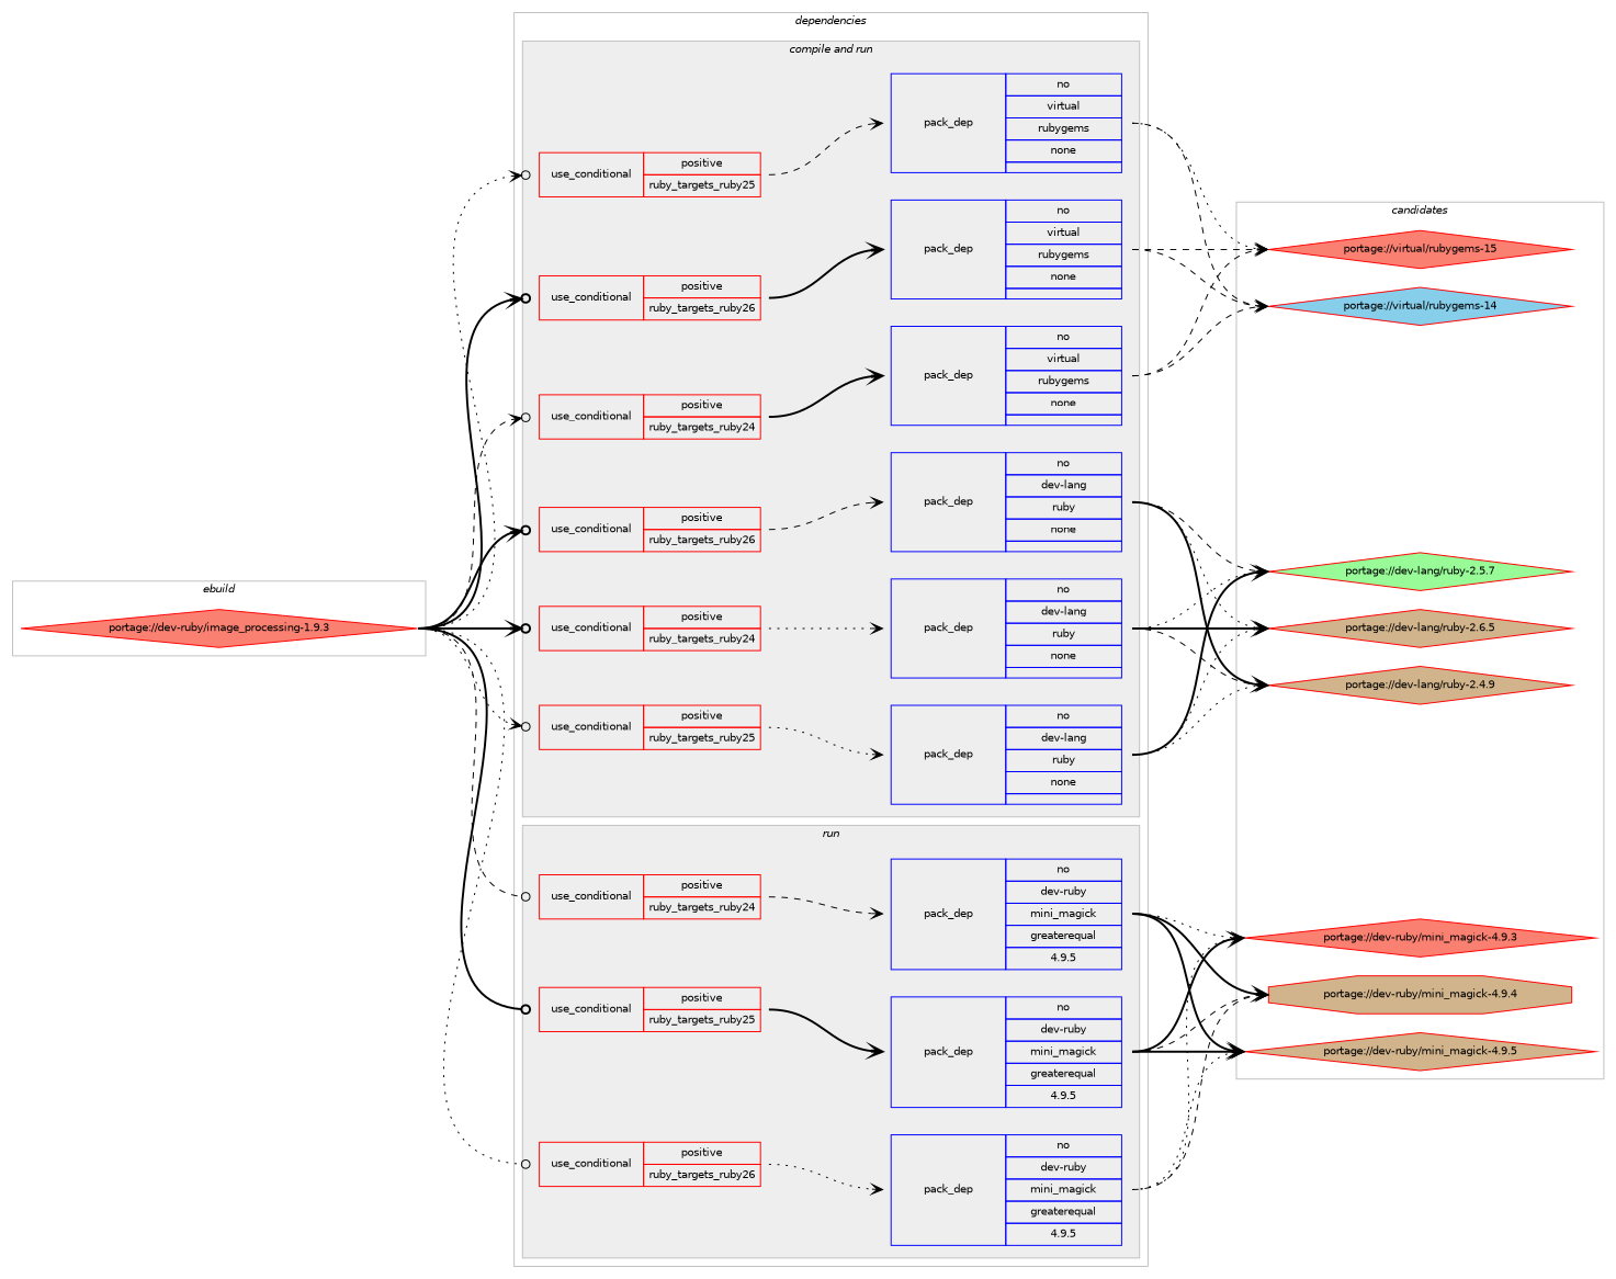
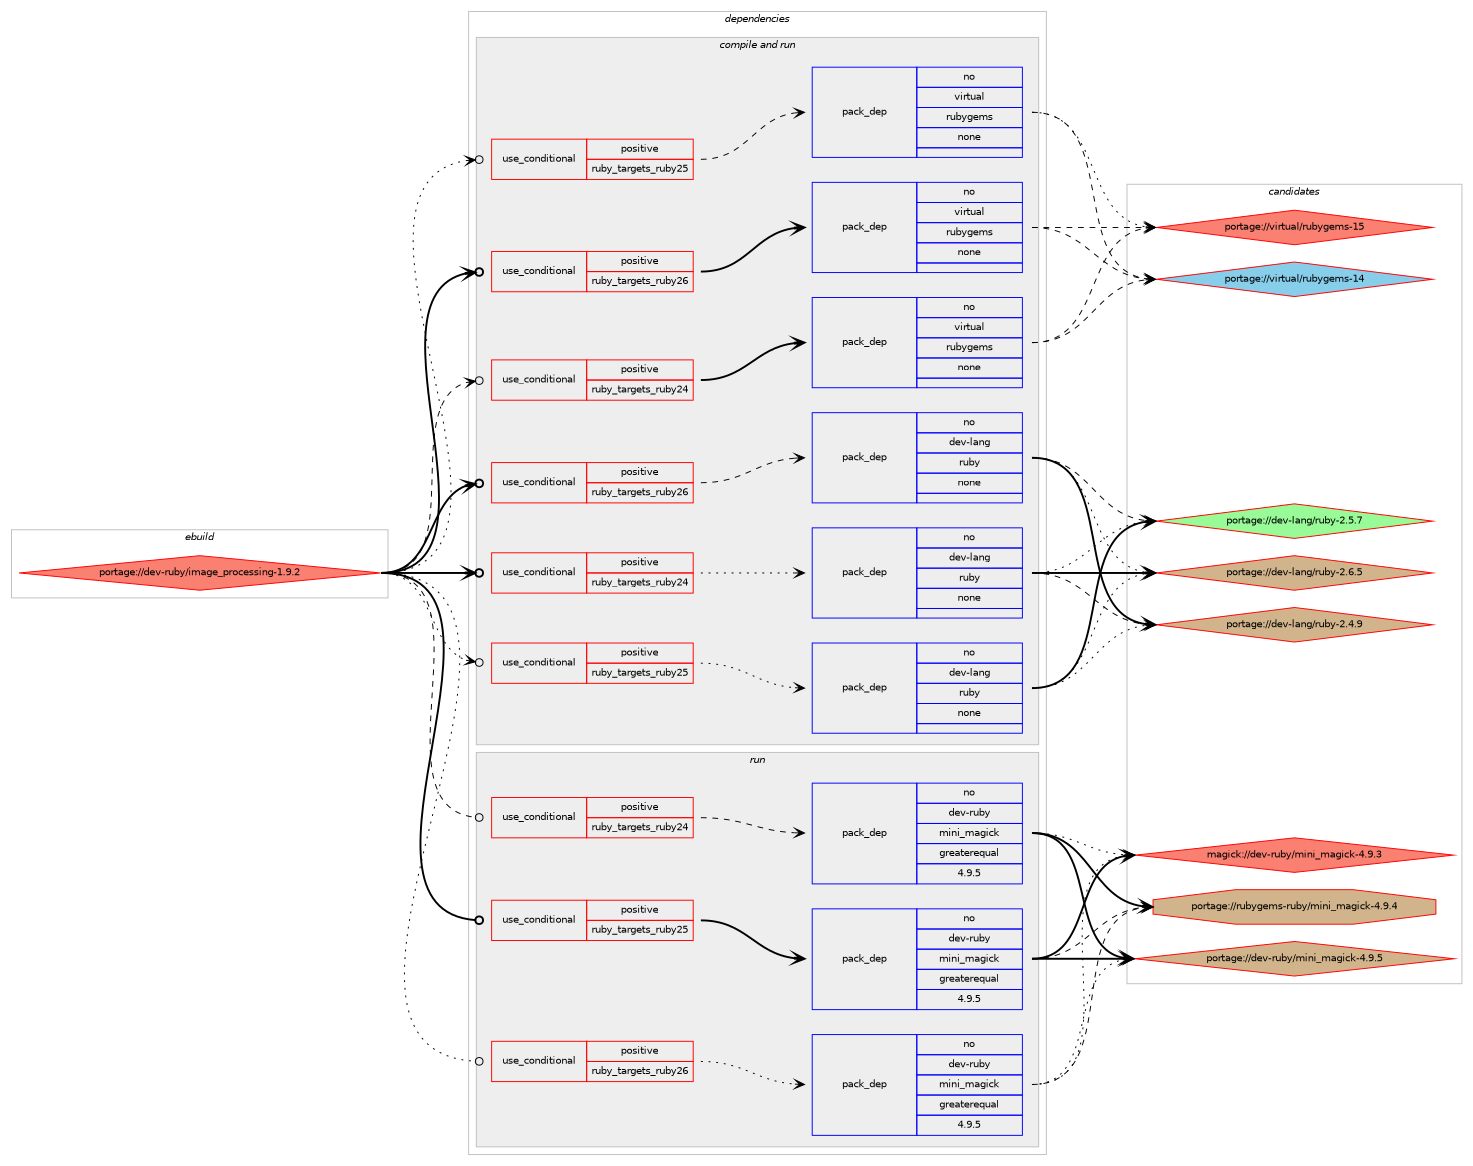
  digraph {
    compound=true
    concentrate=true
    fontname=Helvetica
    fontsize=10
    newrank=true
    rankdir=LR
    ranksep=1.5
    node [color=red fontname=Helvetica fontsize=10 shape=none]
    edge [arrowhead=vee headport=w style=bold tailport=e weight=100]
-   n1 [fillcolor=salmon label="portage://dev-ruby/image_processing-1.9.3" shape=diamond style=filled width=4]
+   n1 [fillcolor=salmon label="portage://dev-ruby/image_processing-1.9.2" shape=diamond style=filled width=4]
    n2 [color=blue label=<<TABLE BORDER="0" CELLBORDER="1" CELLSPACING="0" CELLPADDING="4" WIDTH="220"><TR><TD ROWSPAN="6" CELLPADDING="30">pack_dep</TD></TR><TR><TD WIDTH="110">no</TD></TR><TR><TD>dev-lang</TD></TR><TR><TD>ruby</TD></TR><TR><TD>none</TD></TR><TR><TD></TD></TR></TABLE>>]
    n3 [label=<<TABLE BORDER="0" CELLBORDER="1" CELLSPACING="0" CELLPADDING="4"><TR><TD ROWSPAN="3" CELLPADDING="10">use_conditional</TD></TR><TR><TD>positive</TD></TR><TR><TD>ruby_targets_ruby24</TD></TR></TABLE>>]
    n4 [color=blue label=<<TABLE BORDER="0" CELLBORDER="1" CELLSPACING="0" CELLPADDING="4" WIDTH="220"><TR><TD ROWSPAN="6" CELLPADDING="30">pack_dep</TD></TR><TR><TD WIDTH="110">no</TD></TR><TR><TD>virtual</TD></TR><TR><TD>rubygems</TD></TR><TR><TD>none</TD></TR><TR><TD></TD></TR></TABLE>>]
    n5 [label=<<TABLE BORDER="0" CELLBORDER="1" CELLSPACING="0" CELLPADDING="4"><TR><TD ROWSPAN="3" CELLPADDING="10">use_conditional</TD></TR><TR><TD>positive</TD></TR><TR><TD>ruby_targets_ruby24</TD></TR></TABLE>>]
    n6 [color=blue label=<<TABLE BORDER="0" CELLBORDER="1" CELLSPACING="0" CELLPADDING="4" WIDTH="220"><TR><TD ROWSPAN="6" CELLPADDING="30">pack_dep</TD></TR><TR><TD WIDTH="110">no</TD></TR><TR><TD>dev-lang</TD></TR><TR><TD>ruby</TD></TR><TR><TD>none</TD></TR><TR><TD></TD></TR></TABLE>>]
    n7 [label=<<TABLE BORDER="0" CELLBORDER="1" CELLSPACING="0" CELLPADDING="4"><TR><TD ROWSPAN="3" CELLPADDING="10">use_conditional</TD></TR><TR><TD>positive</TD></TR><TR><TD>ruby_targets_ruby25</TD></TR></TABLE>>]
    n8 [color=blue label=<<TABLE BORDER="0" CELLBORDER="1" CELLSPACING="0" CELLPADDING="4" WIDTH="220"><TR><TD ROWSPAN="6" CELLPADDING="30">pack_dep</TD></TR><TR><TD WIDTH="110">no</TD></TR><TR><TD>virtual</TD></TR><TR><TD>rubygems</TD></TR><TR><TD>none</TD></TR><TR><TD></TD></TR></TABLE>>]
    n9 [label=<<TABLE BORDER="0" CELLBORDER="1" CELLSPACING="0" CELLPADDING="4"><TR><TD ROWSPAN="3" CELLPADDING="10">use_conditional</TD></TR><TR><TD>positive</TD></TR><TR><TD>ruby_targets_ruby25</TD></TR></TABLE>>]
    n10 [color=blue label=<<TABLE BORDER="0" CELLBORDER="1" CELLSPACING="0" CELLPADDING="4" WIDTH="220"><TR><TD ROWSPAN="6" CELLPADDING="30">pack_dep</TD></TR><TR><TD WIDTH="110">no</TD></TR><TR><TD>dev-lang</TD></TR><TR><TD>ruby</TD></TR><TR><TD>none</TD></TR><TR><TD></TD></TR></TABLE>>]
    n11 [label=<<TABLE BORDER="0" CELLBORDER="1" CELLSPACING="0" CELLPADDING="4"><TR><TD ROWSPAN="3" CELLPADDING="10">use_conditional</TD></TR><TR><TD>positive</TD></TR><TR><TD>ruby_targets_ruby26</TD></TR></TABLE>>]
    n12 [color=blue label=<<TABLE BORDER="0" CELLBORDER="1" CELLSPACING="0" CELLPADDING="4" WIDTH="220"><TR><TD ROWSPAN="6" CELLPADDING="30">pack_dep</TD></TR><TR><TD WIDTH="110">no</TD></TR><TR><TD>virtual</TD></TR><TR><TD>rubygems</TD></TR><TR><TD>none</TD></TR><TR><TD></TD></TR></TABLE>>]
    n13 [label=<<TABLE BORDER="0" CELLBORDER="1" CELLSPACING="0" CELLPADDING="4"><TR><TD ROWSPAN="3" CELLPADDING="10">use_conditional</TD></TR><TR><TD>positive</TD></TR><TR><TD>ruby_targets_ruby26</TD></TR></TABLE>>]
    n14 [color=blue label=<<TABLE BORDER="0" CELLBORDER="1" CELLSPACING="0" CELLPADDING="4" WIDTH="220"><TR><TD ROWSPAN="6" CELLPADDING="30">pack_dep</TD></TR><TR><TD WIDTH="110">no</TD></TR><TR><TD>dev-ruby</TD></TR><TR><TD>mini_magick</TD></TR><TR><TD>greaterequal</TD></TR><TR><TD>4.9.5</TD></TR></TABLE>>]
    n15 [label=<<TABLE BORDER="0" CELLBORDER="1" CELLSPACING="0" CELLPADDING="4"><TR><TD ROWSPAN="3" CELLPADDING="10">use_conditional</TD></TR><TR><TD>positive</TD></TR><TR><TD>ruby_targets_ruby24</TD></TR></TABLE>>]
    n16 [color=blue label=<<TABLE BORDER="0" CELLBORDER="1" CELLSPACING="0" CELLPADDING="4" WIDTH="220"><TR><TD ROWSPAN="6" CELLPADDING="30">pack_dep</TD></TR><TR><TD WIDTH="110">no</TD></TR><TR><TD>dev-ruby</TD></TR><TR><TD>mini_magick</TD></TR><TR><TD>greaterequal</TD></TR><TR><TD>4.9.5</TD></TR></TABLE>>]
    n17 [label=<<TABLE BORDER="0" CELLBORDER="1" CELLSPACING="0" CELLPADDING="4"><TR><TD ROWSPAN="3" CELLPADDING="10">use_conditional</TD></TR><TR><TD>positive</TD></TR><TR><TD>ruby_targets_ruby25</TD></TR></TABLE>>]
    n18 [color=blue label=<<TABLE BORDER="0" CELLBORDER="1" CELLSPACING="0" CELLPADDING="4" WIDTH="220"><TR><TD ROWSPAN="6" CELLPADDING="30">pack_dep</TD></TR><TR><TD WIDTH="110">no</TD></TR><TR><TD>dev-ruby</TD></TR><TR><TD>mini_magick</TD></TR><TR><TD>greaterequal</TD></TR><TR><TD>4.9.5</TD></TR></TABLE>>]
    n19 [label=<<TABLE BORDER="0" CELLBORDER="1" CELLSPACING="0" CELLPADDING="4"><TR><TD ROWSPAN="3" CELLPADDING="10">use_conditional</TD></TR><TR><TD>positive</TD></TR><TR><TD>ruby_targets_ruby26</TD></TR></TABLE>>]
    n20 [fillcolor=tan label="portage://dev-lang/ruby-2.4.9" shape=diamond style=filled width=4]
    n21 [fillcolor=palegreen label="portage://dev-lang/ruby-2.5.7" shape=diamond style=filled width=4]
    n22 [fillcolor=tan label="portage://dev-lang/ruby-2.6.5" shape=diamond style=filled width=4]
    n23 [fillcolor=skyblue label="portage://virtual/rubygems-14" shape=diamond style=filled width=4]
    n24 [fillcolor=salmon label="portage://virtual/rubygems-15" shape=diamond style=filled width=4]
-   n25 [fillcolor=salmon label="portage://dev-ruby/mini_magick-4.9.3" shape=diamond style=filled width=4]
-   n26 [fillcolor=tan label="portage://dev-ruby/mini_magick-4.9.4" shape=octagon style=filled width=4]
+   n25 [fillcolor=salmon label="magick://dev-ruby/mini_magick-4.9.3" shape=diamond style=filled width=4]
+   n26 [fillcolor=tan label="portage://rubygems-ruby/mini_magick-4.9.4" shape=octagon style=filled width=4]
    n27 [fillcolor=tan label="portage://dev-ruby/mini_magick-4.9.5" shape=diamond style=filled width=4]
    subgraph cluster_1 {
      color=gray
      label=<<i>ebuild</i>>
      rank=same
      n1
    }
    subgraph cluster_2 {
      color=gray
      label=<<i>dependencies</i>>
      subgraph cluster_3 {
        color=gray
        fillcolor="#eeeeee"
        label=<<i>compile</i>>
        style=filled
      }
      subgraph cluster_4 {
        color=gray
        fillcolor="#eeeeee"
        label=<<i>compile and run</i>>
        style=filled
        subgraph sub_5 {
          color=gray
          fillcolor="#eeeeee"
          label=<<i>compile and run</i>>
          style=filled
          n3
          subgraph sub_6 {
            color=gray
            fillcolor="#eeeeee"
            label=<<i>compile and run</i>>
            style=filled
            n2
          }
        }
        subgraph sub_7 {
          color=gray
          fillcolor="#eeeeee"
          label=<<i>compile and run</i>>
          style=filled
          n5
          subgraph sub_8 {
            color=gray
            fillcolor="#eeeeee"
            label=<<i>compile and run</i>>
            style=filled
            n4
          }
        }
        subgraph sub_9 {
          color=gray
          fillcolor="#eeeeee"
          label=<<i>compile and run</i>>
          style=filled
          n7
          subgraph sub_10 {
            color=gray
            fillcolor="#eeeeee"
            label=<<i>compile and run</i>>
            style=filled
            n6
          }
        }
        subgraph sub_11 {
          color=gray
          fillcolor="#eeeeee"
          label=<<i>compile and run</i>>
          style=filled
          n9
          subgraph sub_12 {
            color=gray
            fillcolor="#eeeeee"
            label=<<i>compile and run</i>>
            style=filled
            n8
          }
        }
        subgraph sub_13 {
          color=gray
          fillcolor="#eeeeee"
          label=<<i>compile and run</i>>
          style=filled
          n11
          subgraph sub_14 {
            color=gray
            fillcolor="#eeeeee"
            label=<<i>compile and run</i>>
            style=filled
            n10
          }
        }
        subgraph sub_15 {
          color=gray
          fillcolor="#eeeeee"
          label=<<i>compile and run</i>>
          style=filled
          n13
          subgraph sub_16 {
            color=gray
            fillcolor="#eeeeee"
            label=<<i>compile and run</i>>
            style=filled
            n12
          }
        }
      }
      subgraph cluster_17 {
        color=gray
        fillcolor="#eeeeee"
        label=<<i>run</i>>
        style=filled
        subgraph sub_18 {
          color=gray
          fillcolor="#eeeeee"
          label=<<i>run</i>>
          style=filled
          n15
          subgraph sub_19 {
            color=gray
            fillcolor="#eeeeee"
            label=<<i>run</i>>
            style=filled
            n14
          }
        }
        subgraph sub_20 {
          color=gray
          fillcolor="#eeeeee"
          label=<<i>run</i>>
          style=filled
          n17
          subgraph sub_21 {
            color=gray
            fillcolor="#eeeeee"
            label=<<i>run</i>>
            style=filled
            n16
          }
        }
        subgraph sub_22 {
          color=gray
          fillcolor="#eeeeee"
          label=<<i>run</i>>
          style=filled
          n19
          subgraph sub_23 {
            color=gray
            fillcolor="#eeeeee"
            label=<<i>run</i>>
            style=filled
            n18
          }
        }
      }
    }
    subgraph cluster_24 {
      color=gray
      label=<<i>candidates</i>>
      rank=same
      subgraph sub_25 {
        color=black
        label=<<i>candidates</i>>
        nodesep=1
        rank=same
        n20
        n21
        n22
      }
      subgraph sub_26 {
        color=black
        label=<<i>candidates</i>>
        nodesep=1
        rank=same
        n23
        n24
      }
      subgraph sub_27 {
        color=black
        label=<<i>candidates</i>>
        nodesep=1
        rank=same
        n20
        n21
        n22
      }
      subgraph sub_28 {
        color=black
        label=<<i>candidates</i>>
        nodesep=1
        rank=same
        n23
        n24
      }
      subgraph sub_29 {
        color=black
        label=<<i>candidates</i>>
        nodesep=1
        rank=same
        n20
        n21
        n22
      }
      subgraph sub_30 {
        color=black
        label=<<i>candidates</i>>
        nodesep=1
        rank=same
        n23
        n24
      }
      subgraph sub_31 {
        color=black
        label=<<i>candidates</i>>
        nodesep=1
        rank=same
        n25
        n26
        n27
      }
      subgraph sub_32 {
        color=black
        label=<<i>candidates</i>>
        nodesep=1
        rank=same
        n25
        n26
        n27
      }
      subgraph sub_33 {
        color=black
        label=<<i>candidates</i>>
        nodesep=1
        rank=same
        n25
        n26
        n27
      }
    }
    n1 -> n3 [arrowhead=odotvee weight=20]
    n1 -> n5 [arrowhead=odotvee style=dashed weight=20]
    n1 -> n7 [arrowhead=odotvee style=dotted weight=20]
    n1 -> n9 [arrowhead=odotvee style=dotted weight=20]
    n1 -> n11 [arrowhead=odotvee weight=20]
    n1 -> n13 [arrowhead=odotvee weight=20]
    n1 -> n15 [arrowhead=odot style=dashed weight=20]
    n1 -> n17 [arrowhead=odot weight=20]
    n1 -> n19 [arrowhead=odot style=dotted weight=20]
    n2 -> n20 [style=dashed]
    n2 -> n21 [style=dotted]
    n2 -> n22
    n3 -> n2 [style=dotted weight=20]
    n4 -> n23 [style=dashed]
    n4 -> n24 [style=dashed]
    n5 -> n4 [weight=20]
    n6 -> n20 [style=dotted]
    n6 -> n21
    n6 -> n22 [style=dotted]
    n7 -> n6 [style=dotted weight=20]
    n8 -> n23 [style=dashed]
    n8 -> n24 [style=dotted]
    n9 -> n8 [style=dashed weight=20]
    n10 -> n20
    n10 -> n21 [style=dashed]
    n10 -> n22 [style=dotted]
    n11 -> n10 [style=dashed weight=20]
    n12 -> n23 [style=dashed]
    n12 -> n24 [style=dashed]
    n13 -> n12 [weight=20]
    n14 -> n25 [style=dotted]
    n14 -> n26
    n14 -> n27
    n15 -> n14 [style=dashed weight=20]
    n16 -> n25
    n16 -> n26 [style=dashed]
    n16 -> n27
    n17 -> n16 [weight=20]
    n18 -> n25 [style=dotted]
    n18 -> n26 [style=dashed]
    n18 -> n27 [style=dotted]
    n19 -> n18 [style=dotted weight=20]
  }
